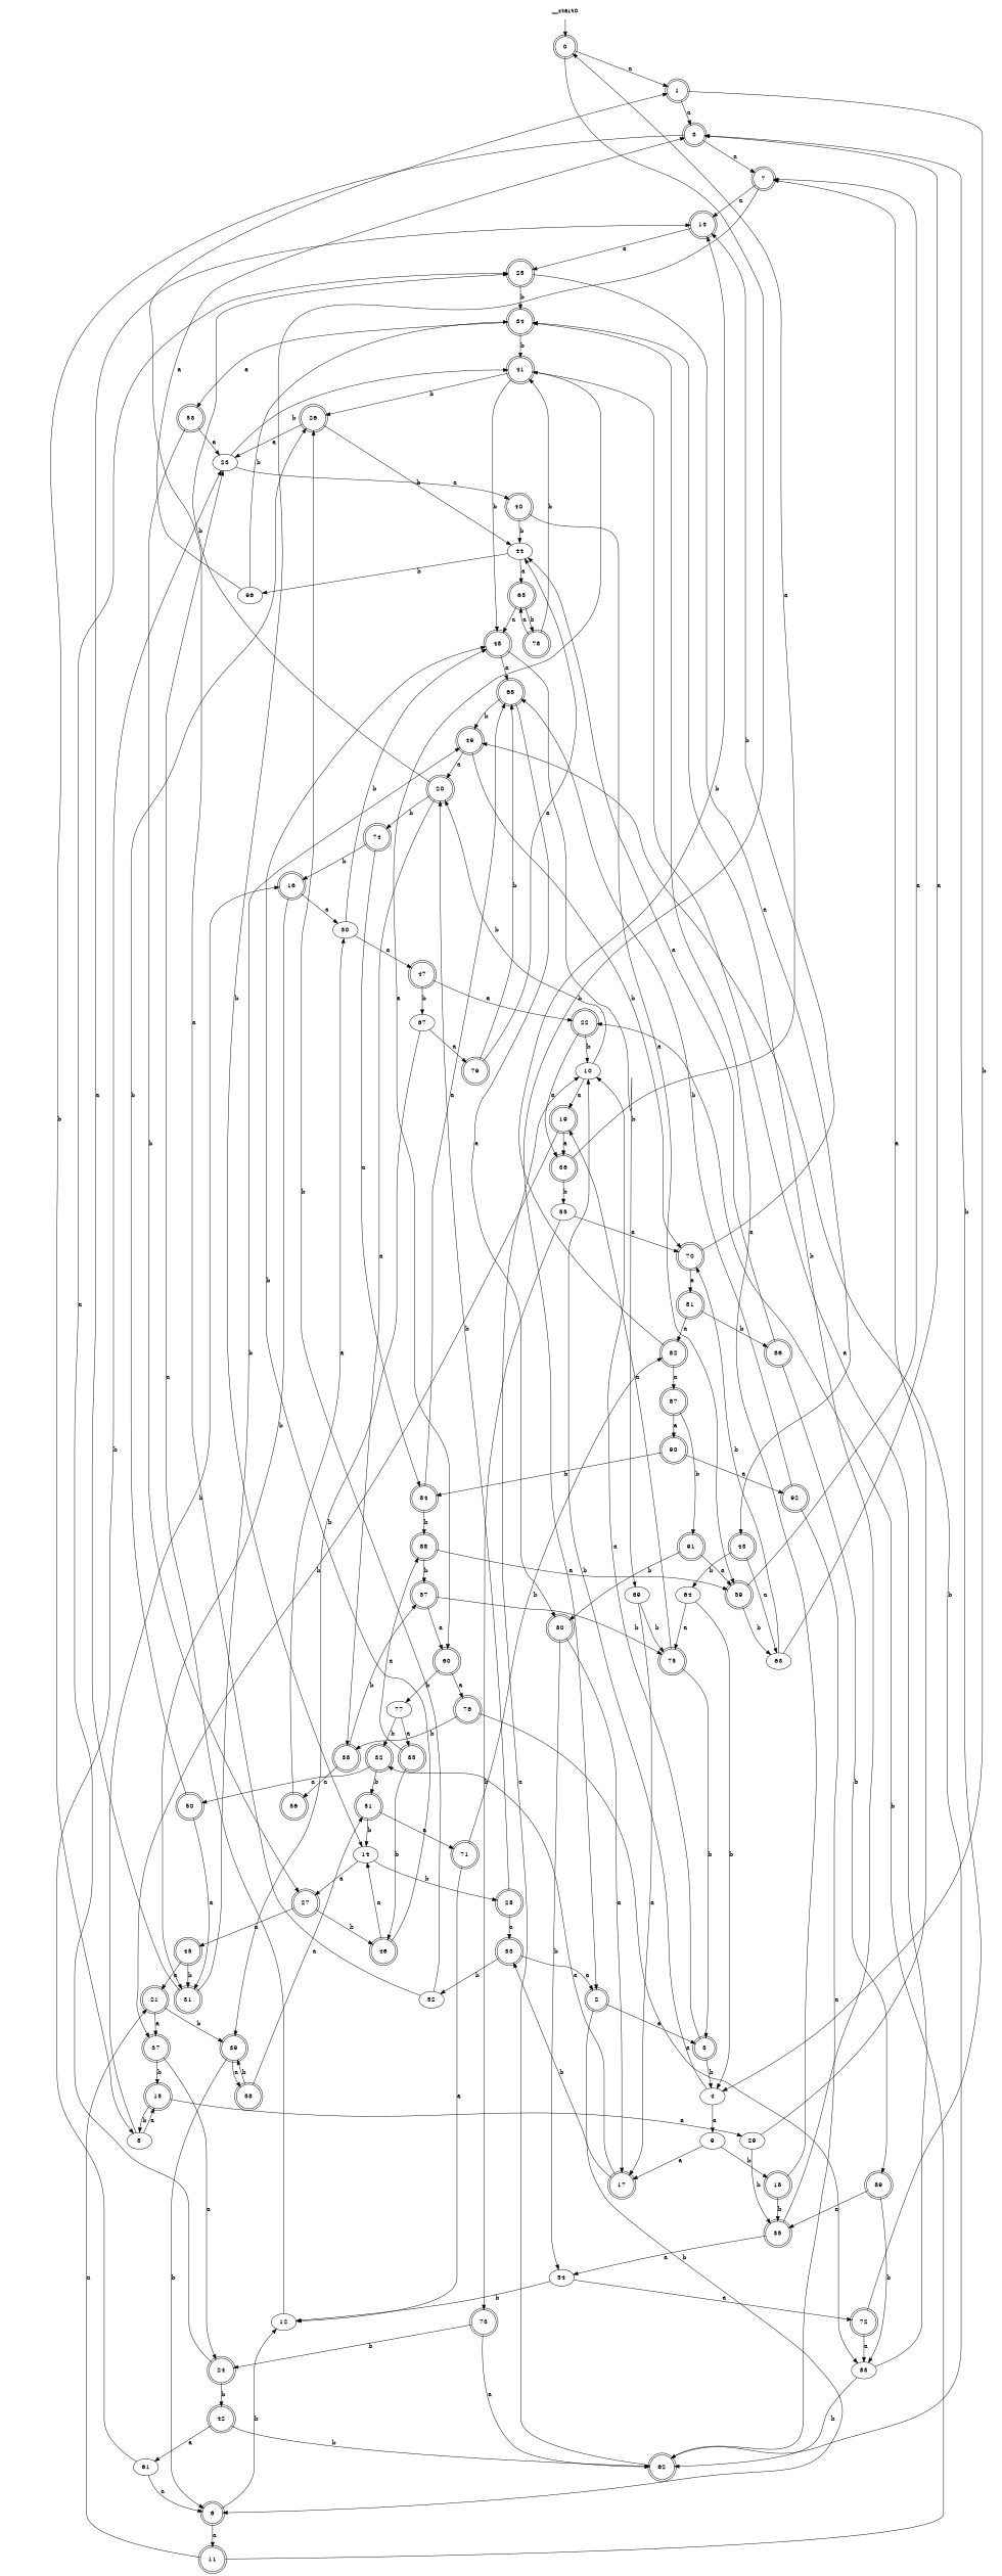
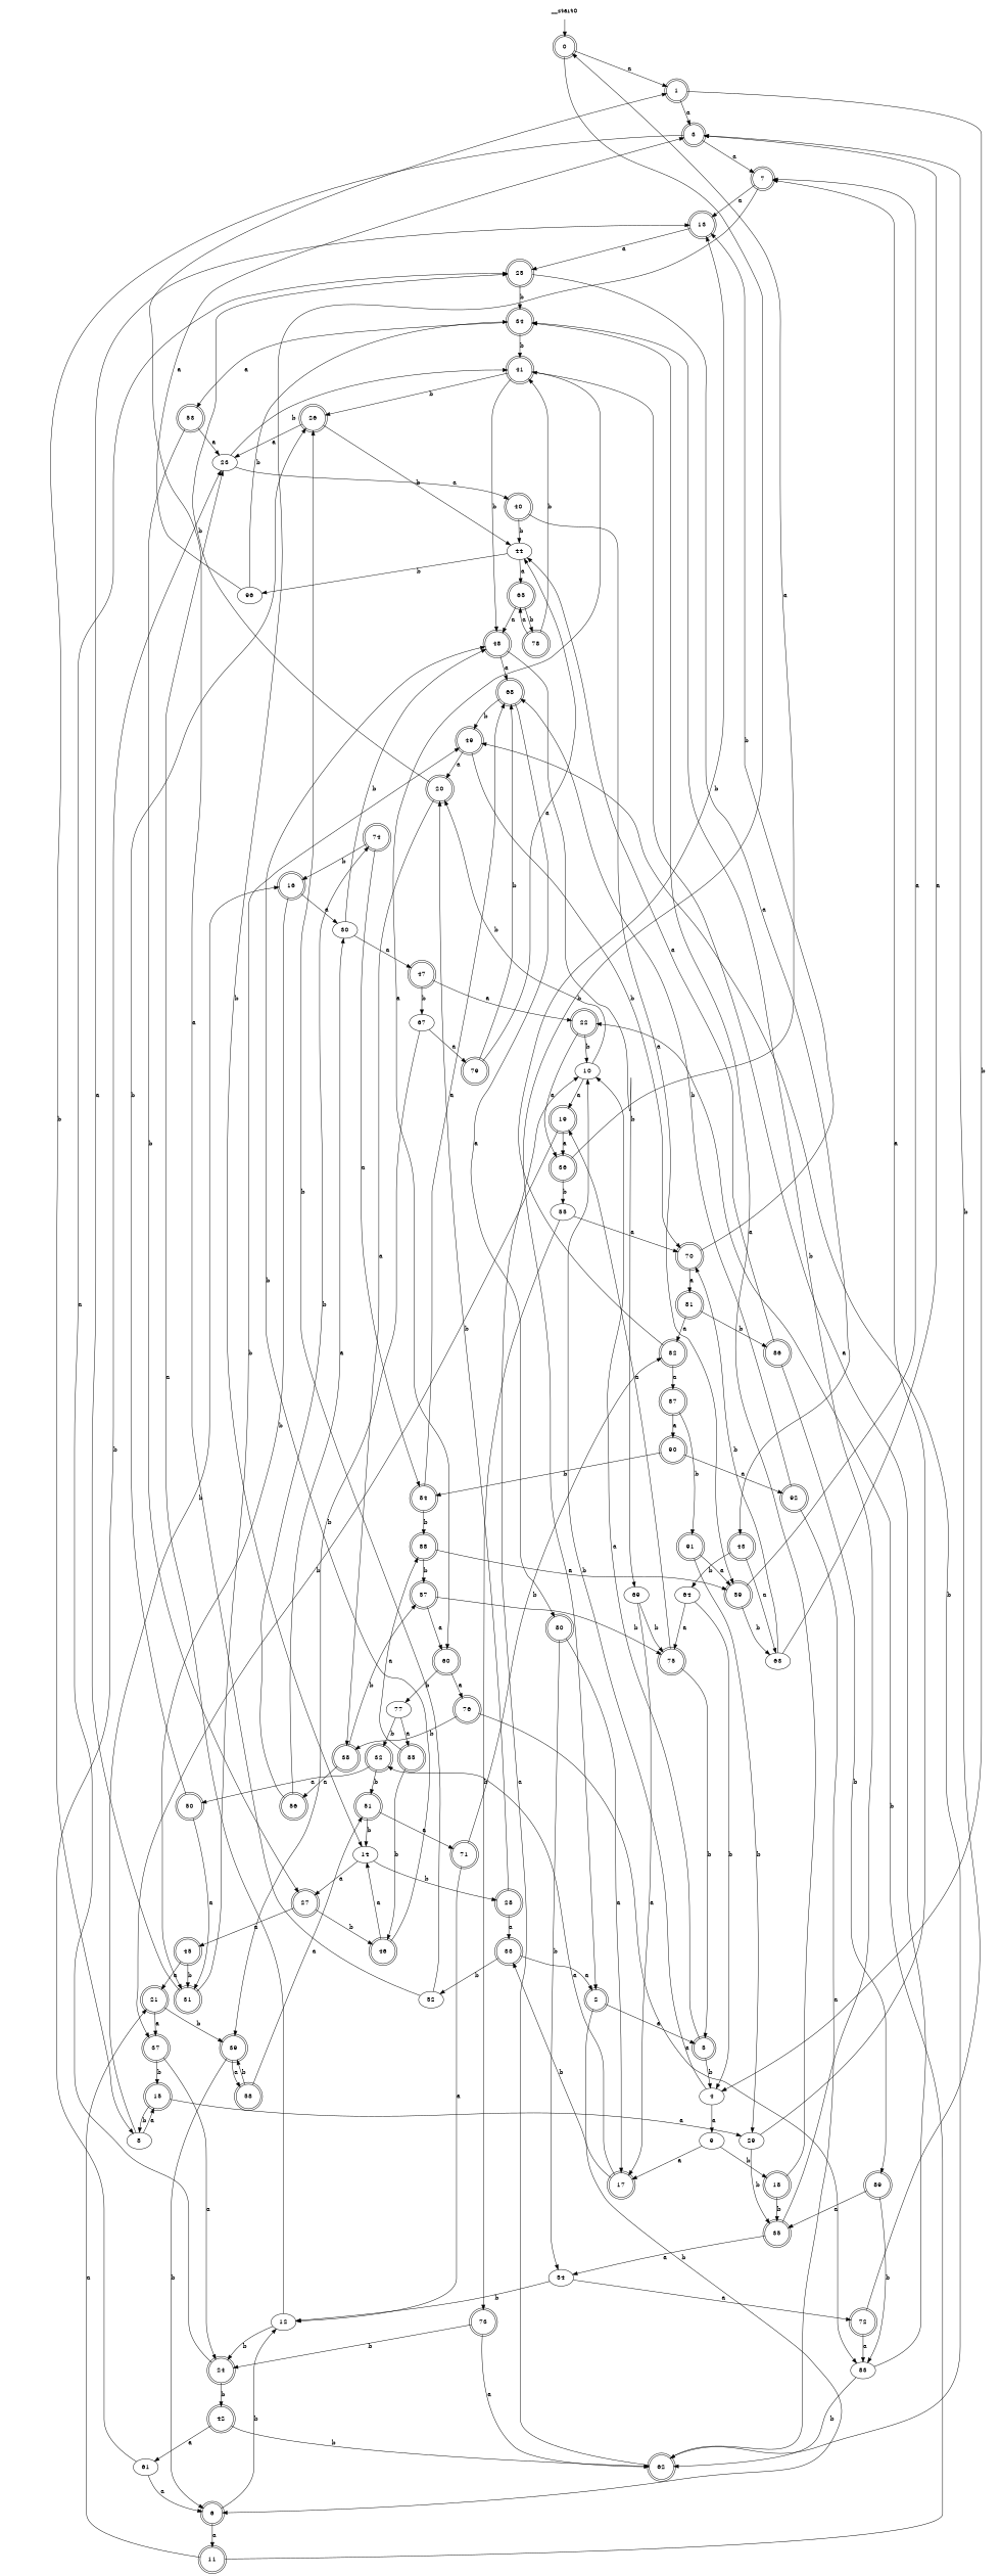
  digraph {
    node [shape=doublecircle]
    __start0 [shape=none]
    0
    1
    2
    3
    4 [shape=""]
    5
    6
    7
    8 [shape=""]
    9 [shape=""]
    10 [shape=""]
    11
    12 [shape=""]
    13
    14 [shape=""]
    15
    16
    17
    18
    19
    20
    21
    22
    23 [shape=""]
    24
    25
    27
    28
    29 [shape=""]
    30 [shape=""]
    31
    32
    33
    34
    35
    36
    37
    38
    39
    40
    41
    42
    43
    26
    44 [shape=""]
    45
    46
    47
    48
    49
    50
    51
    52 [shape=""]
    53
    54 [shape=""]
    55 [shape=""]
    56
    57
    58
    59
    60
    61 [shape=""]
    62
    63 [shape=""]
    64 [shape=""]
    65
    n68 [label=96 shape=""]
    67 [shape=""]
    68
    69 [shape=""]
    70
    71
    72
    73
    74
    75
    76
    77 [shape=""]
    78
    79
    80
    81
    82
    83 [shape=""]
    84
    85
    86
    87
    88
    89
    90
    91
    92
    __start0 -> 0
    0 -> 1 [label=a]
    0 -> 2 [label=b]
    1 -> 3 [label=a]
    1 -> 4 [label=b]
    2 -> 5 [label=a]
    2 -> 6 [label=b]
    3 -> 7 [label=a]
    3 -> 8 [label=b]
    4 -> 9 [label=a]
    4 -> 10 [label=b]
    5 -> 4 [label=b]
    5 -> 10 [label=a]
    6 -> 11 [label=a]
    6 -> 12 [label=b]
    7 -> 13 [label=a]
    7 -> 14 [label=b]
    8 -> 15 [label=a]
    8 -> 16 [label=b]
    9 -> 17 [label=a]
    9 -> 18 [label=b]
    10 -> 19 [label=a]
    10 -> 20 [label=b]
    11 -> 21 [label=a]
    11 -> 22 [label=b]
    12 -> 23 [label=a]
+   12 -> 24 [label=b]
    13 -> 25 [label=a]
    14 -> 27 [label=a]
    14 -> 28 [label=b]
    15 -> 8 [label=b]
    15 -> 29 [label=a]
    16 -> 30 [label=a]
    16 -> 31 [label=b]
    17 -> 32 [label=a]
    17 -> 33 [label=b]
    18 -> 34 [label=a]
    18 -> 35 [label=b]
    19 -> 36 [label=a]
    19 -> 37 [label=b]
    20 -> 25 [label=b]
    20 -> 38 [label=a]
    21 -> 37 [label=a]
    21 -> 39 [label=b]
    22 -> 10 [label=b]
    22 -> 36 [label=a]
    23 -> 40 [label=a]
    23 -> 41 [label=b]
    24 -> 25 [label=a]
    24 -> 42 [label=b]
    25 -> 34 [label=b]
    25 -> 43 [label=a]
    27 -> 45 [label=a]
    27 -> 46 [label=b]
    28 -> 20 [label=b]
    28 -> 33 [label=a]
    29 -> 7 [label=a]
    29 -> 35 [label=b]
    30 -> 47 [label=a]
    30 -> 48 [label=b]
    31 -> 13 [label=a]
    31 -> 49 [label=b]
    32 -> 50 [label=a]
    32 -> 51 [label=b]
    33 -> 2 [label=a]
    33 -> 52 [label=b]
    34 -> 41 [label=b]
    34 -> 53 [label=a]
    35 -> 34 [label=b]
    35 -> 54 [label=a]
    36 -> 0 [label=a]
    36 -> 55 [label=b]
    37 -> 15 [label=b]
    37 -> 24 [label=a]
    38 -> 56 [label=a]
    38 -> 57 [label=b]
    39 -> 6 [label=b]
    39 -> 58 [label=a]
    40 -> 44 [label=b]
    40 -> 59 [label=a]
    41 -> 26 [label=b]
    41 -> 48 [label=b]
    41 -> 60 [label=a]
    42 -> 61 [label=a]
    42 -> 62 [label=b]
    43 -> 63 [label=a]
    43 -> 64 [label=b]
    26 -> 23 [label=a]
    26 -> 44 [label=b]
    44 -> 65 [label=a]
    44 -> n68 [label=b]
    45 -> 21 [label=a]
    45 -> 31 [label=b]
    46 -> 14 [label=a]
    46 -> 48 [label=b]
    47 -> 22 [label=a]
    47 -> 67 [label=b]
    48 -> 68 [label=a]
    48 -> 69 [label=b]
    49 -> 20 [label=a]
    49 -> 70 [label=b]
    50 -> 31 [label=a]
    50 -> 26 [label=b]
    51 -> 14 [label=b]
    51 -> 71 [label=a]
    52 -> 1 [label=a]
    52 -> 26 [label=b]
    53 -> 23 [label=a]
    53 -> 27 [label=b]
    54 -> 12 [label=b]
    54 -> 72 [label=a]
    55 -> 70 [label=a]
    55 -> 73 [label=b]
    56 -> 30 [label=a]
-   20 -> 74 [label=b]
+   56 -> 74 [label=b]
    57 -> 60 [label=a]
    57 -> 75 [label=b]
    58 -> 39 [label=b]
    58 -> 51 [label=a]
    59 -> 7 [label=a]
    59 -> 63 [label=b]
    60 -> 76 [label=a]
    60 -> 77 [label=b]
    61 -> 6 [label=a]
    61 -> 23 [label=b]
    62 -> 10 [label=a]
    62 -> 49 [label=b]
    63 -> 3 [label=a]
    63 -> 70 [label=b]
    64 -> 4 [label=b]
    64 -> 75 [label=a]
    65 -> 48 [label=a]
    65 -> 78 [label=b]
    n68 -> 3 [label=a]
    n68 -> 34 [label=b]
    67 -> 39 [label=b]
    67 -> 79 [label=a]
    68 -> 49 [label=b]
    68 -> 80 [label=a]
    69 -> 17 [label=a]
    69 -> 75 [label=b]
    70 -> 13 [label=b]
    70 -> 81 [label=a]
    71 -> 12 [label=a]
    71 -> 82 [label=b]
    72 -> 3 [label=b]
    72 -> 83 [label=a]
    73 -> 24 [label=b]
    73 -> 62 [label=a]
    74 -> 16 [label=b]
    74 -> 84 [label=a]
    75 -> 5 [label=b]
    75 -> 19 [label=a]
    76 -> 38 [label=b]
    76 -> 83 [label=a]
    77 -> 32 [label=b]
    77 -> 85 [label=a]
    78 -> 41 [label=b]
    78 -> 65 [label=a]
    79 -> 44 [label=a]
    79 -> 68 [label=b]
    80 -> 17 [label=a]
    80 -> 54 [label=b]
    81 -> 82 [label=a]
    81 -> 86 [label=b]
    82 -> 13 [label=b]
    82 -> 87 [label=a]
    83 -> 41 [label=a]
    83 -> 62 [label=b]
    84 -> 68 [label=a]
    84 -> 88 [label=b]
    85 -> 46 [label=b]
    85 -> 88 [label=a]
    86 -> 44 [label=a]
    86 -> 89 [label=b]
    87 -> 90 [label=a]
    87 -> 91 [label=b]
    88 -> 57 [label=b]
    88 -> 59 [label=a]
    89 -> 35 [label=a]
    89 -> 83 [label=b]
    90 -> 84 [label=b]
    90 -> 92 [label=a]
-   91 -> 80 [label=b]
+   91 -> 29 [label=b]
    91 -> 59 [label=a]
    92 -> 62 [label=a]
    92 -> 68 [label=b]
  }
